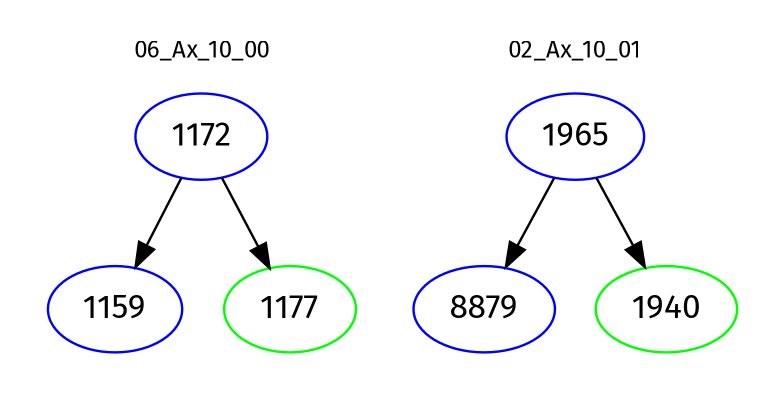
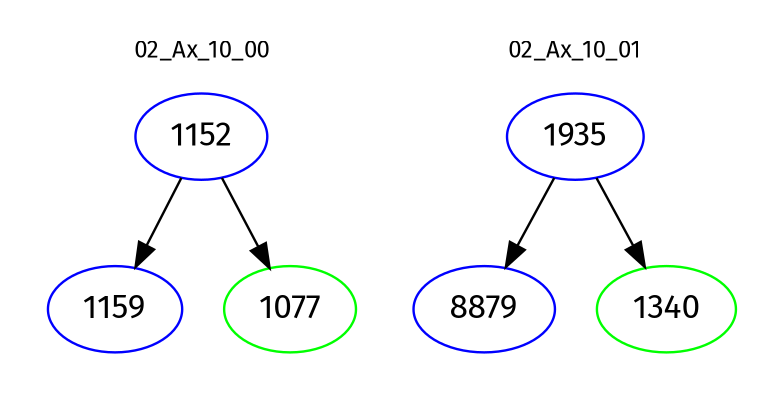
  digraph {
    fontname="Fira Sans"
    node [color=blue fontname="Fira Sans"]
    edge [color=black fontname="Fira Sans"]
-   n1 [label=1172]
+   n1 [label=1152]
    n2 [label=1159]
-   n3 [color=green label=1177]
-   n4 [label=1965]
+   n3 [color=green label=1077]
+   n4 [label=1935]
    n5 [label=8879]
-   n6 [color=green label=1940]
+   n6 [color=green label=1340]
    subgraph cluster_1 {
      color=white
      fontsize=10
-     label="06_Ax_10_00"
+     label="02_Ax_10_00"
      n1
      n2
      n3
    }
    subgraph cluster_2 {
      color=white
      fontsize=10
      label="02_Ax_10_01"
      n4
      n5
      n6
    }
    n1 -> n2
    n1 -> n3
    n4 -> n5
    n4 -> n6
  }
